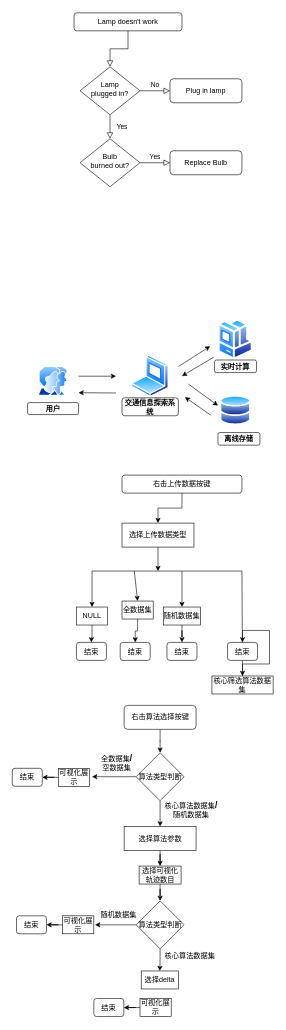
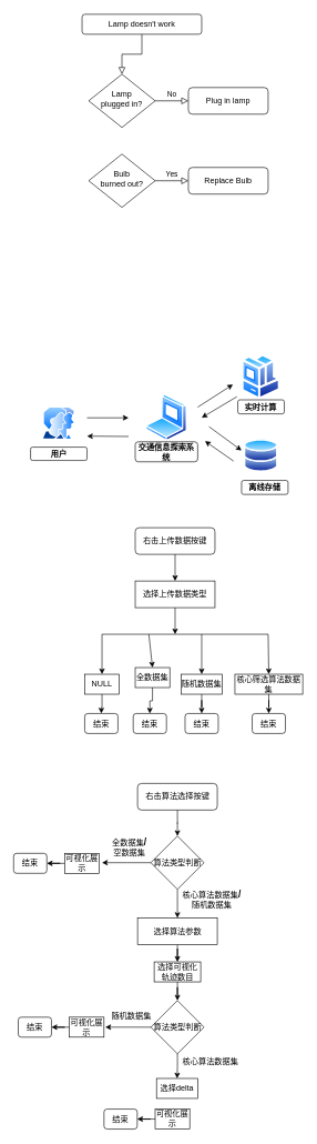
  <mxCell id="0" />
  <mxCell id="1" parent="0" />
  <mxCell id="2" value="" style="rounded=0;html=1;jettySize=auto;orthogonalLoop=1;fontSize=11;endArrow=block;endFill=0;endSize=8;strokeWidth=1;shadow=0;labelBackgroundColor=none;edgeStyle=orthogonalEdgeStyle;" parent="1" source="3" target="6" edge="1"><mxGeometry relative="1" as="geometry" /></mxCell>
  <mxCell id="3" value="Lamp doesn't work" style="rounded=1;whiteSpace=wrap;html=1;fontSize=12;glass=0;strokeWidth=1;shadow=0;" parent="1" vertex="1"><mxGeometry x="123" y="20" width="180" height="30" as="geometry" /></mxCell>
- <mxCell id="4" value="Yes" style="rounded=0;html=1;jettySize=auto;orthogonalLoop=1;fontSize=11;endArrow=block;endFill=0;endSize=8;strokeWidth=1;shadow=0;labelBackgroundColor=none;edgeStyle=orthogonalEdgeStyle;" parent="1" source="6" target="9" edge="1"><mxGeometry y="20" relative="1" as="geometry"><mxPoint as="offset" /></mxGeometry></mxCell>
  <mxCell id="5" value="No" style="edgeStyle=orthogonalEdgeStyle;rounded=0;html=1;jettySize=auto;orthogonalLoop=1;fontSize=11;endArrow=block;endFill=0;endSize=8;strokeWidth=1;shadow=0;labelBackgroundColor=none;" parent="1" source="6" target="7" edge="1"><mxGeometry y="10" relative="1" as="geometry"><mxPoint as="offset" /></mxGeometry></mxCell>
  <mxCell id="6" value="Lamp&lt;br&gt;plugged in?" style="rhombus;whiteSpace=wrap;html=1;shadow=0;fontFamily=Helvetica;fontSize=12;align=center;strokeWidth=1;spacing=6;spacingTop=-4;" parent="1" vertex="1"><mxGeometry x="133" y="110" width="100" height="80" as="geometry" /></mxCell>
  <mxCell id="7" value="Plug in lamp" style="rounded=1;whiteSpace=wrap;html=1;fontSize=12;glass=0;strokeWidth=1;shadow=0;" parent="1" vertex="1"><mxGeometry x="283" y="130" width="120" height="40" as="geometry" /></mxCell>
  <mxCell id="8" value="Yes" style="edgeStyle=orthogonalEdgeStyle;rounded=0;html=1;jettySize=auto;orthogonalLoop=1;fontSize=11;endArrow=block;endFill=0;endSize=8;strokeWidth=1;shadow=0;labelBackgroundColor=none;" parent="1" source="9" target="10" edge="1"><mxGeometry y="10" relative="1" as="geometry"><mxPoint as="offset" /></mxGeometry></mxCell>
  <mxCell id="9" value="Bulb&lt;br&gt;burned out?" style="rhombus;whiteSpace=wrap;html=1;shadow=0;fontFamily=Helvetica;fontSize=12;align=center;strokeWidth=1;spacing=6;spacingTop=-4;" parent="1" vertex="1"><mxGeometry x="133" y="230" width="100" height="80" as="geometry" /></mxCell>
  <mxCell id="10" value="Replace Bulb" style="rounded=1;whiteSpace=wrap;html=1;fontSize=12;glass=0;strokeWidth=1;shadow=0;" parent="1" vertex="1"><mxGeometry x="283" y="250" width="120" height="40" as="geometry" /></mxCell>
  <mxCell id="11" value="" style="aspect=fixed;perimeter=ellipsePerimeter;html=1;align=center;shadow=0;dashed=0;spacingTop=3;image;image=img/lib/active_directory/user_accounts.svg;" vertex="1" parent="1"><mxGeometry x="63" y="610" width="50" height="48.5" as="geometry" /></mxCell>
  <mxCell id="12" value="&lt;b&gt;用户&lt;/b&gt;" style="rounded=1;whiteSpace=wrap;html=1;fontSize=12;glass=0;strokeWidth=1;shadow=0;" vertex="1" parent="1"><mxGeometry x="45.5" y="670" width="85" height="20" as="geometry" /></mxCell>
  <mxCell id="13" value="" style="endArrow=classic;html=1;" edge="1" parent="1"><mxGeometry width="50" height="50" relative="1" as="geometry"><mxPoint x="130.5" y="626" as="sourcePoint" /><mxPoint x="193" y="626" as="targetPoint" /></mxGeometry></mxCell>
  <mxCell id="14" value="" style="endArrow=classic;html=1;" edge="1" parent="1"><mxGeometry width="50" height="50" relative="1" as="geometry"><mxPoint x="193" y="654" as="sourcePoint" /><mxPoint x="130.5" y="653.5" as="targetPoint" /></mxGeometry></mxCell>
  <mxCell id="15" value="" style="aspect=fixed;perimeter=ellipsePerimeter;html=1;align=center;shadow=0;dashed=0;spacingTop=3;image;image=img/lib/active_directory/laptop_client.svg;" vertex="1" parent="1"><mxGeometry x="218.5" y="591" width="63" height="70" as="geometry" /></mxCell>
  <mxCell id="16" value="&lt;b&gt;交通信息探索系统&lt;/b&gt;" style="rounded=1;whiteSpace=wrap;html=1;fontSize=12;glass=0;strokeWidth=1;shadow=0;" vertex="1" parent="1"><mxGeometry x="203" y="662" width="94" height="30" as="geometry" /></mxCell>
  <mxCell id="17" value="" style="endArrow=classic;html=1;" edge="1" parent="1"><mxGeometry width="50" height="50" relative="1" as="geometry"><mxPoint x="297" y="610" as="sourcePoint" /><mxPoint x="350" y="576" as="targetPoint" /></mxGeometry></mxCell>
  <mxCell id="18" value="" style="endArrow=classic;html=1;" edge="1" parent="1"><mxGeometry width="50" height="50" relative="1" as="geometry"><mxPoint x="356" y="594.25" as="sourcePoint" /><mxPoint x="303" y="625.75" as="targetPoint" /></mxGeometry></mxCell>
  <mxCell id="19" value="" style="aspect=fixed;perimeter=ellipsePerimeter;html=1;align=center;shadow=0;dashed=0;spacingTop=3;image;image=img/lib/active_directory/databases.svg;" vertex="1" parent="1"><mxGeometry x="366.82" y="658" width="51.02" height="50" as="geometry" /></mxCell>
  <mxCell id="20" value="" style="aspect=fixed;perimeter=ellipsePerimeter;html=1;align=center;shadow=0;dashed=0;spacingTop=3;image;image=img/lib/active_directory/workstation_client.svg;" vertex="1" parent="1"><mxGeometry x="363" y="530" width="58.65" height="69" as="geometry" /></mxCell>
  <mxCell id="21" value="" style="endArrow=classic;html=1;" edge="1" parent="1"><mxGeometry width="50" height="50" relative="1" as="geometry"><mxPoint x="314" y="639.25" as="sourcePoint" /><mxPoint x="363" y="675" as="targetPoint" /></mxGeometry></mxCell>
  <mxCell id="22" value="" style="endArrow=classic;html=1;" edge="1" parent="1"><mxGeometry width="50" height="50" relative="1" as="geometry"><mxPoint x="351" y="691" as="sourcePoint" /><mxPoint x="308" y="661" as="targetPoint" /></mxGeometry></mxCell>
  <mxCell id="23" value="&lt;b&gt;实时计算&lt;/b&gt;" style="rounded=1;whiteSpace=wrap;html=1;fontSize=12;glass=0;strokeWidth=1;shadow=0;" vertex="1" parent="1"><mxGeometry x="357.33" y="599" width="70" height="21" as="geometry" /></mxCell>
  <mxCell id="24" value="&lt;b&gt;离线存储&lt;/b&gt;" style="rounded=1;whiteSpace=wrap;html=1;fontSize=12;glass=0;strokeWidth=1;shadow=0;" vertex="1" parent="1"><mxGeometry x="363" y="720" width="70" height="21" as="geometry" /></mxCell>
  <mxCell id="25" style="edgeStyle=orthogonalEdgeStyle;rounded=0;orthogonalLoop=1;jettySize=auto;html=1;entryX=0.5;entryY=0;entryDx=0;entryDy=0;" edge="1" parent="1" source="26" target="28"><mxGeometry relative="1" as="geometry"><mxPoint x="263" y="861" as="targetPoint" /></mxGeometry></mxCell>
- <mxCell id="26" value="右击上传数据按键" style="rounded=1;whiteSpace=wrap;html=1;fontSize=12;glass=0;strokeWidth=1;shadow=0;" vertex="1" parent="1"><mxGeometry x="203" y="791" width="200" height="30" as="geometry" /></mxCell>
+ <mxCell id="26" value="右击上传数据按键" style="rounded=1;whiteSpace=wrap;html=1;fontSize=12;glass=0;strokeWidth=1;shadow=0;" vertex="1" parent="1"><mxGeometry x="203" y="791" width="120" height="40" as="geometry" /></mxCell>
  <mxCell id="27" style="edgeStyle=orthogonalEdgeStyle;rounded=0;orthogonalLoop=1;jettySize=auto;html=1;" edge="1" parent="1" source="28"><mxGeometry relative="1" as="geometry"><mxPoint x="263" y="951" as="targetPoint" /></mxGeometry></mxCell>
  <mxCell id="28" value="选择上传数据类型" style="rounded=0;whiteSpace=wrap;html=1;" vertex="1" parent="1"><mxGeometry x="203" y="871" width="120" height="40" as="geometry" /></mxCell>
  <mxCell id="29" value="" style="endArrow=none;html=1;" edge="1" parent="1"><mxGeometry width="50" height="50" relative="1" as="geometry"><mxPoint x="153" y="951" as="sourcePoint" /><mxPoint x="403" y="951" as="targetPoint" /></mxGeometry></mxCell>
  <mxCell id="30" value="" style="endArrow=classic;html=1;entryX=0.5;entryY=0;entryDx=0;entryDy=0;" edge="1" parent="1" target="35"><mxGeometry width="50" height="50" relative="1" as="geometry"><mxPoint x="153" y="951" as="sourcePoint" /><mxPoint x="153" y="1001" as="targetPoint" /></mxGeometry></mxCell>
  <mxCell id="31" value="" style="endArrow=classic;html=1;entryX=0.5;entryY=0;entryDx=0;entryDy=0;" edge="1" parent="1" target="37"><mxGeometry width="50" height="50" relative="1" as="geometry"><mxPoint x="223.5" y="951" as="sourcePoint" /><mxPoint x="223.5" y="1001" as="targetPoint" /></mxGeometry></mxCell>
  <mxCell id="32" value="" style="endArrow=classic;html=1;entryX=0.5;entryY=0;entryDx=0;entryDy=0;" edge="1" parent="1" target="39"><mxGeometry width="50" height="50" relative="1" as="geometry"><mxPoint x="303" y="951" as="sourcePoint" /><mxPoint x="303" y="1001" as="targetPoint" /></mxGeometry></mxCell>
  <mxCell id="33" value="" style="endArrow=classic;html=1;entryX=0.5;entryY=0;entryDx=0;entryDy=0;" edge="1" parent="1" target="41"><mxGeometry width="50" height="50" relative="1" as="geometry"><mxPoint x="403" y="951" as="sourcePoint" /><mxPoint x="372.66" y="1001" as="targetPoint" /></mxGeometry></mxCell>
  <mxCell id="34" style="edgeStyle=orthogonalEdgeStyle;rounded=0;orthogonalLoop=1;jettySize=auto;html=1;entryX=0.5;entryY=0;entryDx=0;entryDy=0;" edge="1" parent="1" source="35" target="42"><mxGeometry relative="1" as="geometry" /></mxCell>
  <mxCell id="35" value="NULL" style="rounded=0;whiteSpace=wrap;html=1;" vertex="1" parent="1"><mxGeometry x="127" y="1011" width="52" height="30" as="geometry" /></mxCell>
  <mxCell id="36" style="edgeStyle=orthogonalEdgeStyle;rounded=0;orthogonalLoop=1;jettySize=auto;html=1;entryX=0.5;entryY=0;entryDx=0;entryDy=0;" edge="1" parent="1" source="37" target="43"><mxGeometry relative="1" as="geometry" /></mxCell>
  <mxCell id="37" value="全数据集" style="rounded=0;whiteSpace=wrap;html=1;" vertex="1" parent="1"><mxGeometry x="203" y="1001" width="52" height="30" as="geometry" /></mxCell>
  <mxCell id="38" style="edgeStyle=orthogonalEdgeStyle;rounded=0;orthogonalLoop=1;jettySize=auto;html=1;entryX=0.5;entryY=0;entryDx=0;entryDy=0;" edge="1" parent="1" source="39" target="44"><mxGeometry relative="1" as="geometry" /></mxCell>
  <mxCell id="39" value="随机数据集" style="rounded=0;whiteSpace=wrap;html=1;" vertex="1" parent="1"><mxGeometry x="272" y="1011" width="62" height="30" as="geometry" /></mxCell>
  <mxCell id="40" style="edgeStyle=orthogonalEdgeStyle;rounded=0;orthogonalLoop=1;jettySize=auto;html=1;entryX=0.5;entryY=0;entryDx=0;entryDy=0;" edge="1" parent="1" source="41" target="45"><mxGeometry relative="1" as="geometry" /></mxCell>
- <mxCell id="41" value="核心筛选算法数据集" style="rounded=0;whiteSpace=wrap;html=1;" vertex="1" parent="1"><mxGeometry x="353" y="1126" width="102" height="30" as="geometry" /></mxCell>
+ <mxCell id="41" value="核心筛选算法数据集" style="rounded=0;whiteSpace=wrap;html=1;" vertex="1" parent="1"><mxGeometry x="353" y="1011" width="102" height="30" as="geometry" /></mxCell>
  <mxCell id="42" value="结束" style="rounded=1;whiteSpace=wrap;html=1;fontSize=12;glass=0;strokeWidth=1;shadow=0;" vertex="1" parent="1"><mxGeometry x="127" y="1070" width="50" height="30" as="geometry" /></mxCell>
  <mxCell id="43" value="结束" style="rounded=1;whiteSpace=wrap;html=1;fontSize=12;glass=0;strokeWidth=1;shadow=0;" vertex="1" parent="1"><mxGeometry x="200" y="1070" width="50" height="30" as="geometry" /></mxCell>
  <mxCell id="44" value="结束" style="rounded=1;whiteSpace=wrap;html=1;fontSize=12;glass=0;strokeWidth=1;shadow=0;" vertex="1" parent="1"><mxGeometry x="278" y="1070" width="50" height="30" as="geometry" /></mxCell>
  <mxCell id="45" value="结束" style="rounded=1;whiteSpace=wrap;html=1;fontSize=12;glass=0;strokeWidth=1;shadow=0;" vertex="1" parent="1"><mxGeometry x="379" y="1070" width="50" height="30" as="geometry" /></mxCell>
  <mxCell id="46" style="edgeStyle=orthogonalEdgeStyle;rounded=0;orthogonalLoop=1;jettySize=auto;html=1;entryX=0.5;entryY=0;entryDx=0;entryDy=0;" edge="1" parent="1" source="47" target="55"><mxGeometry relative="1" as="geometry"><mxPoint x="266" y="1246" as="targetPoint" /></mxGeometry></mxCell>
  <mxCell id="47" value="右击算法选择按键" style="rounded=1;whiteSpace=wrap;html=1;fontSize=12;glass=0;strokeWidth=1;shadow=0;" vertex="1" parent="1"><mxGeometry x="206.5" y="1175" width="120" height="40" as="geometry" /></mxCell>
  <mxCell id="48" style="edgeStyle=orthogonalEdgeStyle;rounded=0;orthogonalLoop=1;jettySize=auto;html=1;entryX=0.5;entryY=0;entryDx=0;entryDy=0;" edge="1" parent="1" source="49" target="51"><mxGeometry relative="1" as="geometry" /></mxCell>
  <mxCell id="49" value="选择算法参数" style="rounded=0;whiteSpace=wrap;html=1;" vertex="1" parent="1"><mxGeometry x="206.5" y="1377" width="120" height="40" as="geometry" /></mxCell>
  <mxCell id="50" style="edgeStyle=orthogonalEdgeStyle;rounded=0;orthogonalLoop=1;jettySize=auto;html=1;entryX=0.5;entryY=0;entryDx=0;entryDy=0;" edge="1" parent="1" source="51" target="63"><mxGeometry relative="1" as="geometry" /></mxCell>
  <mxCell id="51" value="选择可视化轨迹数目" style="rounded=0;whiteSpace=wrap;html=1;" vertex="1" parent="1"><mxGeometry x="231.5" y="1443" width="70" height="30" as="geometry" /></mxCell>
  <mxCell id="52" value="选择delta" style="rounded=0;whiteSpace=wrap;html=1;" vertex="1" parent="1"><mxGeometry x="235" y="1618" width="62" height="30" as="geometry" /></mxCell>
  <mxCell id="53" style="edgeStyle=orthogonalEdgeStyle;rounded=0;orthogonalLoop=1;jettySize=auto;html=1;" edge="1" parent="1" source="55"><mxGeometry relative="1" as="geometry"><mxPoint x="153" y="1294" as="targetPoint" /></mxGeometry></mxCell>
  <mxCell id="54" style="edgeStyle=orthogonalEdgeStyle;rounded=0;orthogonalLoop=1;jettySize=auto;html=1;entryX=0.5;entryY=0;entryDx=0;entryDy=0;" edge="1" parent="1" source="55" target="49"><mxGeometry relative="1" as="geometry" /></mxCell>
  <mxCell id="55" value="算法类型判断" style="rhombus;whiteSpace=wrap;html=1;" vertex="1" parent="1"><mxGeometry x="226.5" y="1254" width="80" height="80" as="geometry" /></mxCell>
  <mxCell id="56" value="全数据集&lt;b&gt;&lt;font style=&quot;font-size: 14px&quot;&gt;/&lt;br&gt;&lt;/font&gt;&lt;/b&gt;空数据集" style="text;html=1;align=center;verticalAlign=middle;resizable=0;points=[];autosize=1;" vertex="1" parent="1"><mxGeometry x="163" y="1254" width="62" height="33" as="geometry" /></mxCell>
  <mxCell id="57" style="edgeStyle=orthogonalEdgeStyle;rounded=0;orthogonalLoop=1;jettySize=auto;html=1;entryX=1;entryY=0.5;entryDx=0;entryDy=0;" edge="1" parent="1" source="58" target="59"><mxGeometry relative="1" as="geometry" /></mxCell>
  <mxCell id="58" value="可视化展示" style="rounded=0;whiteSpace=wrap;html=1;" vertex="1" parent="1"><mxGeometry x="97" y="1280" width="52" height="30" as="geometry" /></mxCell>
  <mxCell id="59" value="结束" style="rounded=1;whiteSpace=wrap;html=1;fontSize=12;glass=0;strokeWidth=1;shadow=0;" vertex="1" parent="1"><mxGeometry x="20" y="1280" width="50" height="30" as="geometry" /></mxCell>
  <mxCell id="60" value="&lt;font&gt;核心算法数据集&lt;/font&gt;&lt;font style=&quot;font-weight: bold ; font-size: 14px&quot;&gt;/&lt;br&gt;&lt;/font&gt;随机数据集" style="text;html=1;align=center;verticalAlign=middle;resizable=0;points=[];autosize=1;" vertex="1" parent="1"><mxGeometry x="268.82" y="1332" width="98" height="33" as="geometry" /></mxCell>
  <mxCell id="61" style="edgeStyle=orthogonalEdgeStyle;rounded=0;orthogonalLoop=1;jettySize=auto;html=1;" edge="1" parent="1" source="63"><mxGeometry relative="1" as="geometry"><mxPoint x="158" y="1541" as="targetPoint" /></mxGeometry></mxCell>
  <mxCell id="62" style="edgeStyle=orthogonalEdgeStyle;rounded=0;orthogonalLoop=1;jettySize=auto;html=1;entryX=0.5;entryY=0;entryDx=0;entryDy=0;" edge="1" parent="1" source="63" target="52"><mxGeometry relative="1" as="geometry" /></mxCell>
  <mxCell id="63" value="算法类型判断" style="rhombus;whiteSpace=wrap;html=1;" vertex="1" parent="1"><mxGeometry x="226.5" y="1501" width="80" height="80" as="geometry" /></mxCell>
  <mxCell id="64" style="edgeStyle=orthogonalEdgeStyle;rounded=0;orthogonalLoop=1;jettySize=auto;html=1;entryX=1;entryY=0.5;entryDx=0;entryDy=0;" edge="1" parent="1" source="65" target="66"><mxGeometry relative="1" as="geometry" /></mxCell>
  <mxCell id="65" value="可视化展示" style="rounded=0;whiteSpace=wrap;html=1;" vertex="1" parent="1"><mxGeometry x="104" y="1526" width="52" height="30" as="geometry" /></mxCell>
  <mxCell id="66" value="结束" style="rounded=1;whiteSpace=wrap;html=1;fontSize=12;glass=0;strokeWidth=1;shadow=0;" vertex="1" parent="1"><mxGeometry x="27" y="1526" width="50" height="30" as="geometry" /></mxCell>
  <mxCell id="67" value="随机数据集" style="text;html=1;align=center;verticalAlign=middle;resizable=0;points=[];autosize=1;" vertex="1" parent="1"><mxGeometry x="161.5" y="1515" width="70" height="18" as="geometry" /></mxCell>
  <mxCell id="68" value="核心算法数据集" style="text;html=1;align=center;verticalAlign=middle;resizable=0;points=[];autosize=1;" vertex="1" parent="1"><mxGeometry x="268.82" y="1584" width="94" height="18" as="geometry" /></mxCell>
  <mxCell id="69" style="edgeStyle=orthogonalEdgeStyle;rounded=0;orthogonalLoop=1;jettySize=auto;html=1;entryX=1;entryY=0.5;entryDx=0;entryDy=0;" edge="1" parent="1" source="70" target="71"><mxGeometry relative="1" as="geometry" /></mxCell>
  <mxCell id="70" value="可视化展示" style="rounded=0;whiteSpace=wrap;html=1;" vertex="1" parent="1"><mxGeometry x="233" y="1664" width="52" height="30" as="geometry" /></mxCell>
  <mxCell id="71" value="结束" style="rounded=1;whiteSpace=wrap;html=1;fontSize=12;glass=0;strokeWidth=1;shadow=0;" vertex="1" parent="1"><mxGeometry x="156" y="1664" width="50" height="30" as="geometry" /></mxCell>
